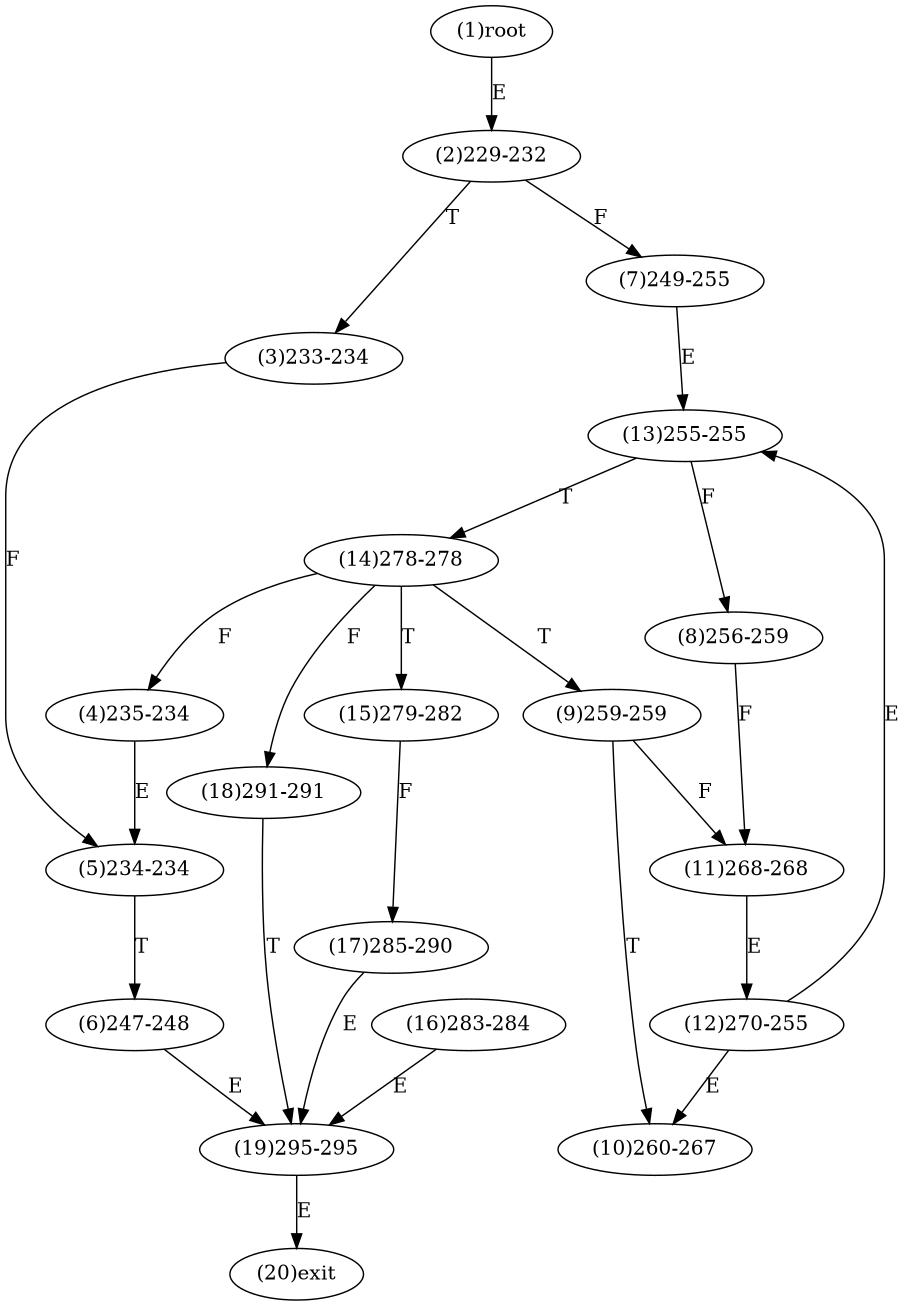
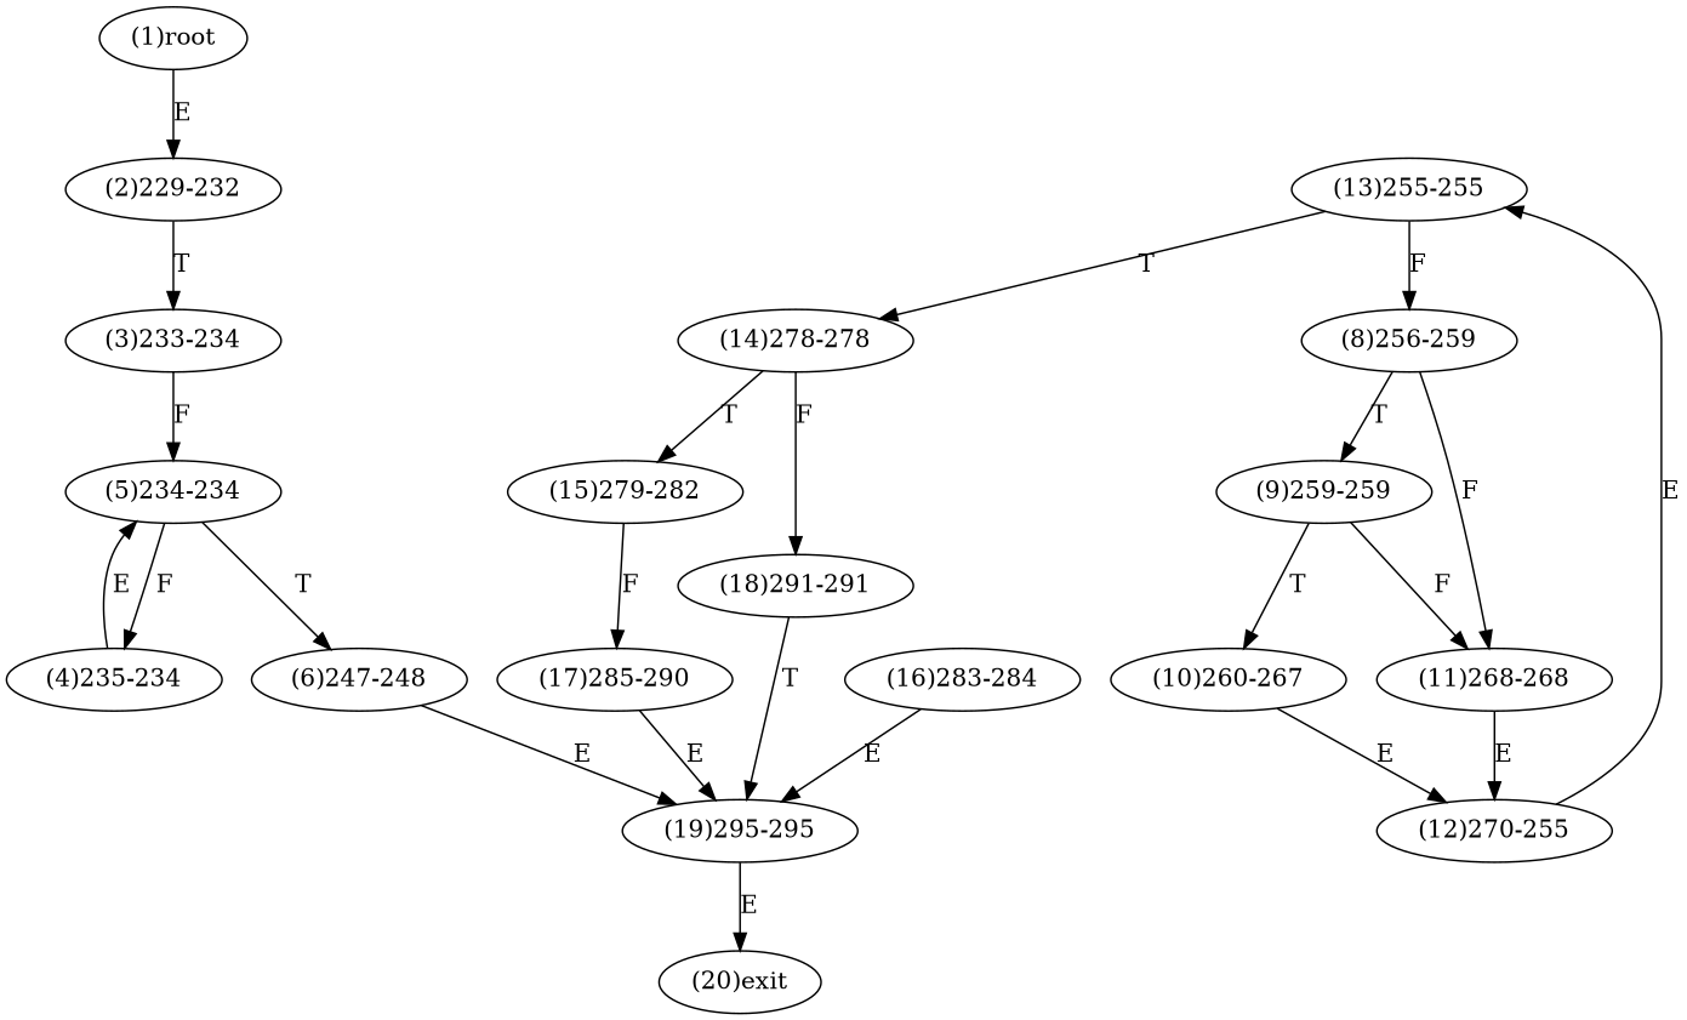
  digraph {
    n1 [label="(1)root"]
    n2 [label="(2)229-232"]
    n3 [label="(3)233-234"]
-   n4 [label="(7)249-255"]
    n5 [label="(5)234-234"]
    n6 [label="(13)255-255"]
    n7 [label="(4)235-234"]
    n8 [label="(6)247-248"]
    n9 [label="(19)295-295"]
    n10 [label="(20)exit"]
    n11 [label="(8)256-259"]
    n12 [label="(14)278-278"]
    n13 [label="(9)259-259"]
    n14 [label="(11)268-268"]
    n15 [label="(10)260-267"]
    n16 [label="(12)270-255"]
    n17 [label="(15)279-282"]
    n18 [label="(18)291-291"]
    n19 [label="(17)285-290"]
    n20 [label="(16)283-284"]
    n1 -> n2 [label=E]
    n2 -> n3 [label=T]
-   n2 -> n4 [label=F]
    n3 -> n5 [label=F]
-   n4 -> n6 [label=E]
-   n12 -> n7 [label=F]
+   n5 -> n7 [label=F]
    n5 -> n8 [label=T]
    n6 -> n11 [label=F]
    n6 -> n12 [label=T]
    n7 -> n5 [label=E]
    n8 -> n9 [label=E]
    n9 -> n10 [label=E]
-   n12 -> n13 [label=T]
+   n11 -> n13 [label=T]
    n11 -> n14 [label=F]
    n12 -> n17 [label=T]
    n12 -> n18 [label=F]
    n13 -> n14 [label=F]
    n13 -> n15 [label=T]
    n14 -> n16 [label=E]
-   n16 -> n15 [label=E]
+   n15 -> n16 [label=E]
    n16 -> n6 [label=E]
    n17 -> n19 [label=F]
    n18 -> n9 [label=T]
    n19 -> n9 [label=E]
    n20 -> n9 [label=E]
  }
